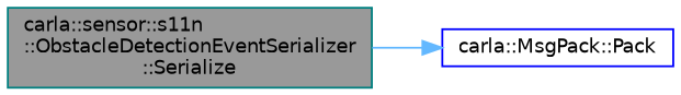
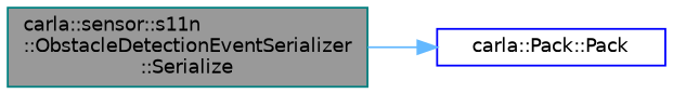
  digraph {
    rankdir=LR
    node [fontname=Helvetica fontsize=10 shape=box style=filled]
    n1 [color=teal fillcolor=grey60 fontcolor=black height=0.2 label="carla::sensor::s11n\l::ObstacleDetectionEventSerializer\l::Serialize" width=0.4]
-   n2 [color=blue fillcolor=white height=0.2 label="carla::MsgPack::Pack" width=0.4]
+   n2 [color=blue fillcolor=white height=0.2 label="carla::Pack::Pack" width=0.4]
    n1 -> n2 [color=steelblue1 fontname=Helvetica fontsize=10 labelfontname=Helvetica labelfontsize=10 style=solid arrowhead=normal]
  }
